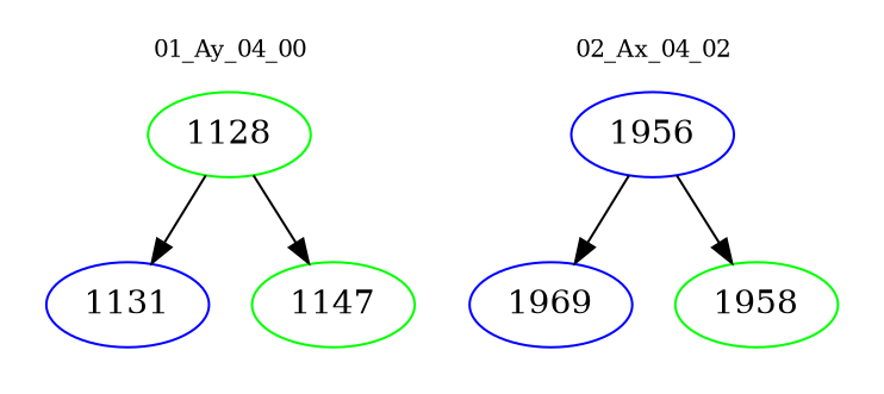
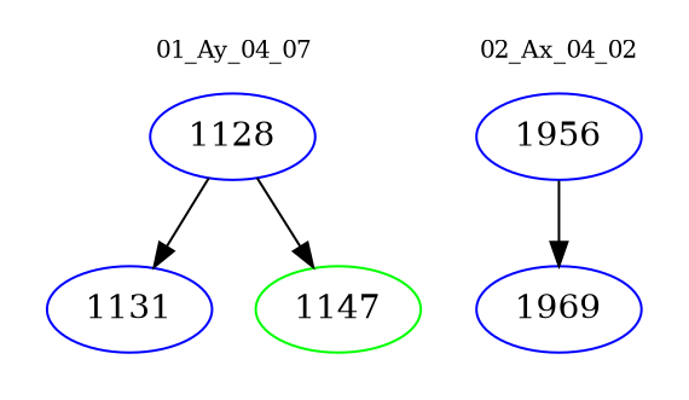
  digraph {
    node [color=blue]
    edge [color=black]
-   n1 [color=green label=1128]
+   n1 [label=1128]
    n2 [label=1131]
    n3 [color=green label=1147]
    n4 [label=1956]
    n5 [label=1969]
-   n6 [color=green label=1958]
    subgraph cluster_1 {
      color=white
      fontsize=10
-     label="01_Ay_04_00"
+     label="01_Ay_04_07"
      n1
      n2
      n3
    }
    subgraph cluster_2 {
      color=white
      fontsize=10
      label="02_Ax_04_02"
      n4
      n5
-     n6
    }
    n1 -> n2
    n1 -> n3
    n4 -> n5
-   n4 -> n6
  }
